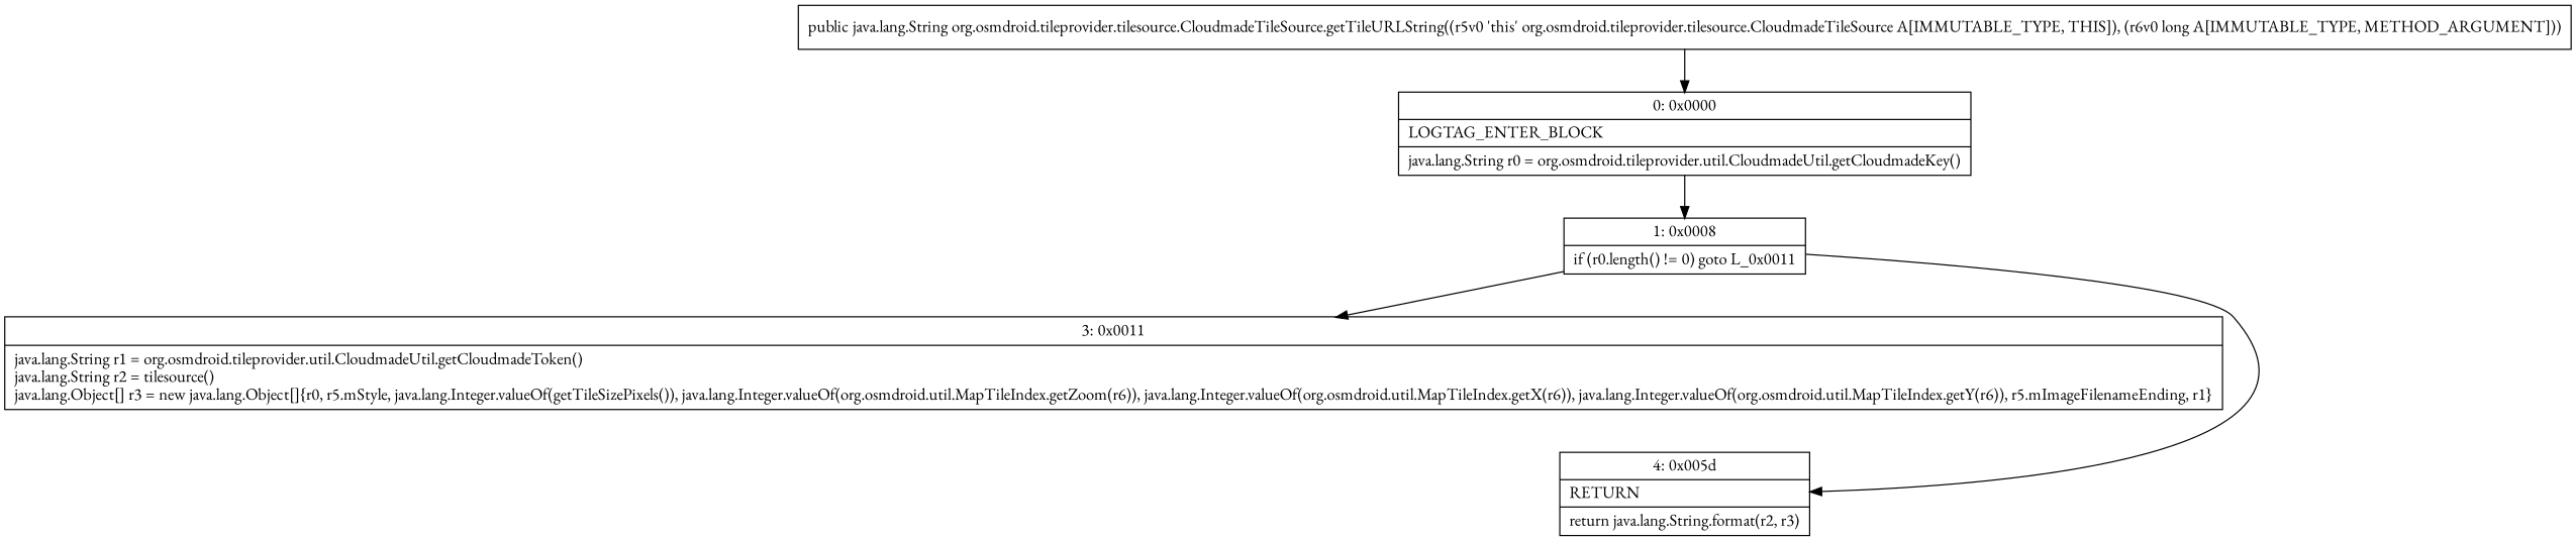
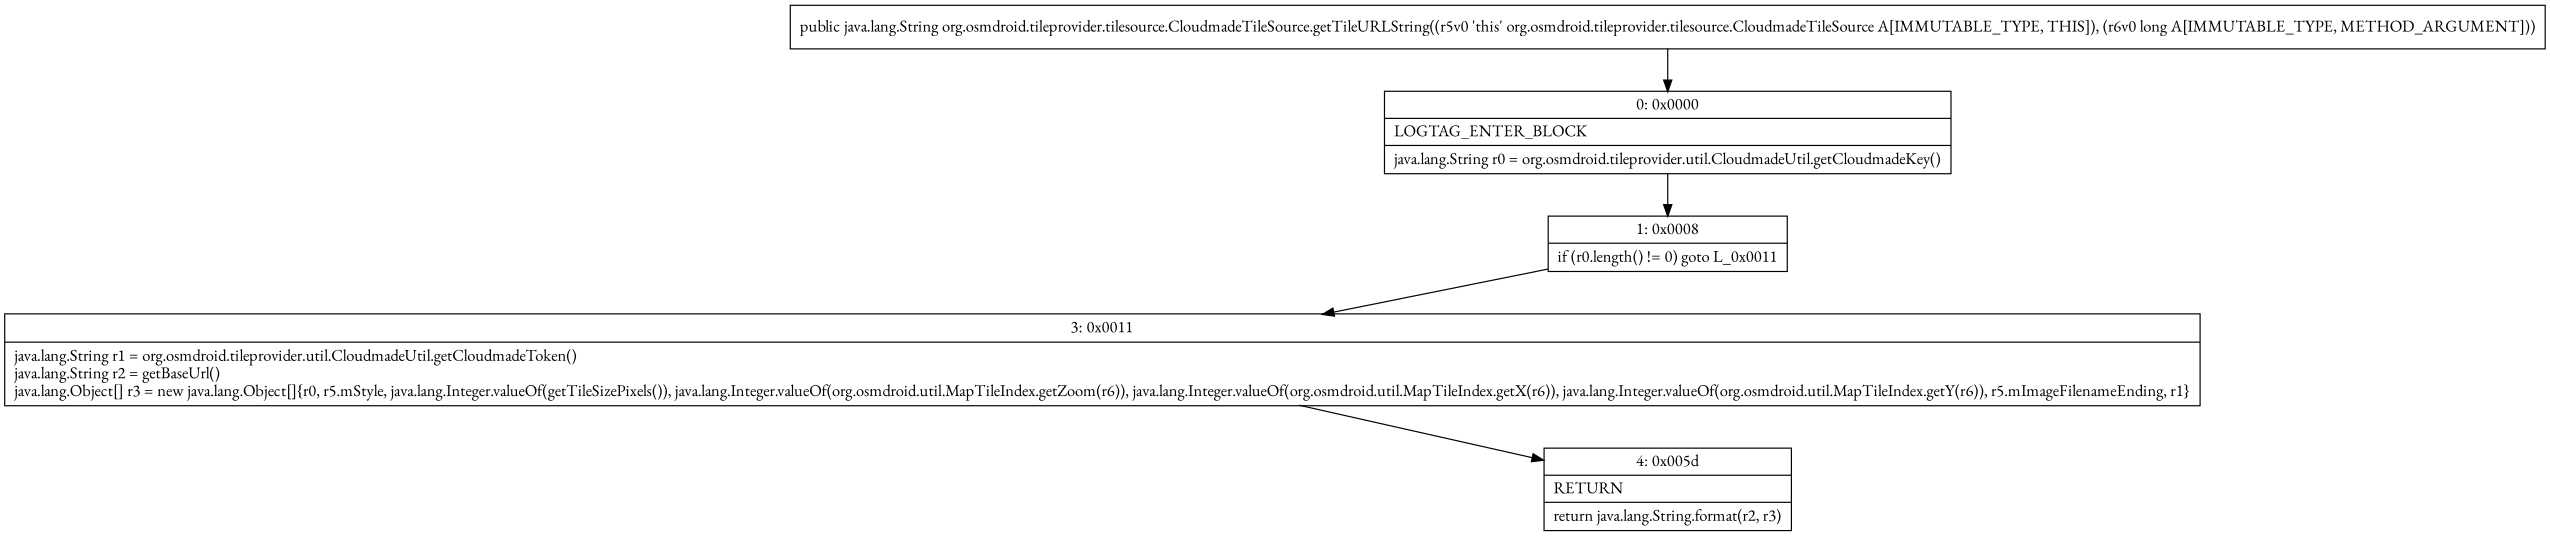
  digraph {
    fontname="EB Garamond"
    node [fontname="EB Garamond" shape=record]
    edge [fontname="EB Garamond"]
    n1 [label="{0\:\ 0x0000|LOGTAG_ENTER_BLOCK\l|java.lang.String r0 = org.osmdroid.tileprovider.util.CloudmadeUtil.getCloudmadeKey()\l}"]
    n2 [label="{1\:\ 0x0008|if (r0.length() != 0) goto L_0x0011\l}"]
-   n3 [label="{3\:\ 0x0011|java.lang.String r1 = org.osmdroid.tileprovider.util.CloudmadeUtil.getCloudmadeToken()\ljava.lang.String r2 = tilesource()\ljava.lang.Object[] r3 = new java.lang.Object[]\{r0, r5.mStyle, java.lang.Integer.valueOf(getTileSizePixels()), java.lang.Integer.valueOf(org.osmdroid.util.MapTileIndex.getZoom(r6)), java.lang.Integer.valueOf(org.osmdroid.util.MapTileIndex.getX(r6)), java.lang.Integer.valueOf(org.osmdroid.util.MapTileIndex.getY(r6)), r5.mImageFilenameEnding, r1\}\l}"]
+   n3 [label="{3\:\ 0x0011|java.lang.String r1 = org.osmdroid.tileprovider.util.CloudmadeUtil.getCloudmadeToken()\ljava.lang.String r2 = getBaseUrl()\ljava.lang.Object[] r3 = new java.lang.Object[]\{r0, r5.mStyle, java.lang.Integer.valueOf(getTileSizePixels()), java.lang.Integer.valueOf(org.osmdroid.util.MapTileIndex.getZoom(r6)), java.lang.Integer.valueOf(org.osmdroid.util.MapTileIndex.getX(r6)), java.lang.Integer.valueOf(org.osmdroid.util.MapTileIndex.getY(r6)), r5.mImageFilenameEnding, r1\}\l}"]
    n4 [label="{4\:\ 0x005d|RETURN\l|return java.lang.String.format(r2, r3)\l}"]
    n5 [label="{public java.lang.String org.osmdroid.tileprovider.tilesource.CloudmadeTileSource.getTileURLString((r5v0 'this' org.osmdroid.tileprovider.tilesource.CloudmadeTileSource A[IMMUTABLE_TYPE, THIS]), (r6v0 long A[IMMUTABLE_TYPE, METHOD_ARGUMENT])) }"]
    n1 -> n2
    n2 -> n3
-   n2 -> n4
+   n3 -> n4
    n5 -> n1
  }
